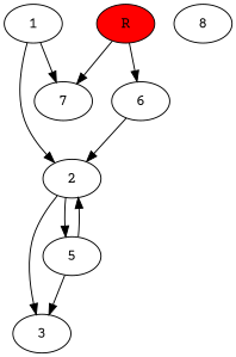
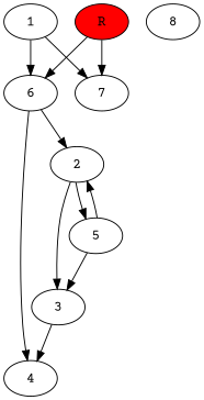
  digraph {
    fontname="Courier Prime"
    node [fontname="Courier Prime"]
    edge [fontname="Courier Prime"]
    1
    6
    7
    2
+   4
    3
    5
    8
    R [fillcolor="#ff0000" style=filled]
-   1 -> 2
+   1 -> 6
    1 -> 7
    6 -> 2
+   6 -> 4
    2 -> 3
    2 -> 5
+   3 -> 4
    5 -> 2
    5 -> 3
    R -> 6
    R -> 7
  }
